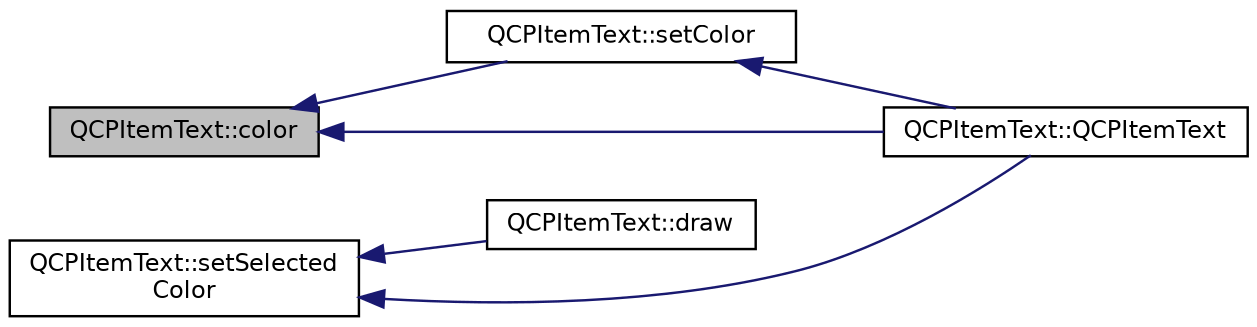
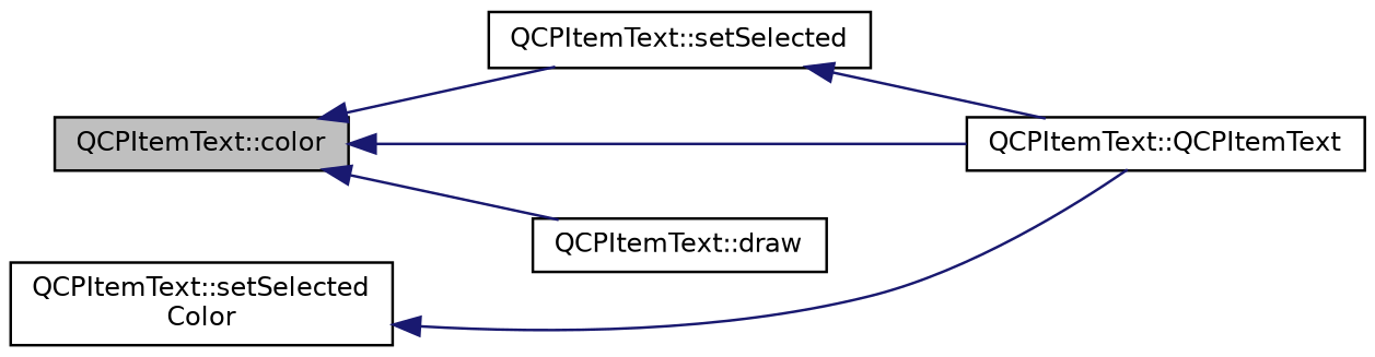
  digraph {
    rankdir=LR
    node [color=black fillcolor=white fontname=Helvetica fontsize=10 shape=record style=filled]
    edge [color=midnightblue dir=back fontname=Helvetica fontsize=10 labelfontname=Helvetica labelfontsize=10 style=solid]
    n1 [fillcolor=grey75 fontcolor=black height=0.2 label="QCPItemText::color" width=0.4]
-   n2 [height=0.2 label="QCPItemText::setColor" width=0.4]
+   n2 [height=0.2 label="QCPItemText::setSelected" width=0.4]
    n3 [height=0.2 label="QCPItemText::draw" width=0.4]
    n4 [height=0.2 label="QCPItemText::QCPItemText" width=0.4]
    n5 [height=0.2 label="QCPItemText::setSelected\lColor" width=0.4]
    n1 -> n2
-   n5 -> n3
+   n1 -> n3
    n1 -> n4
    n2 -> n4
    n5 -> n4
  }
